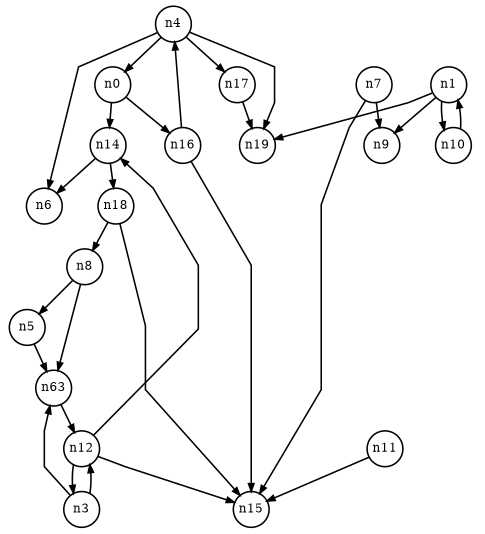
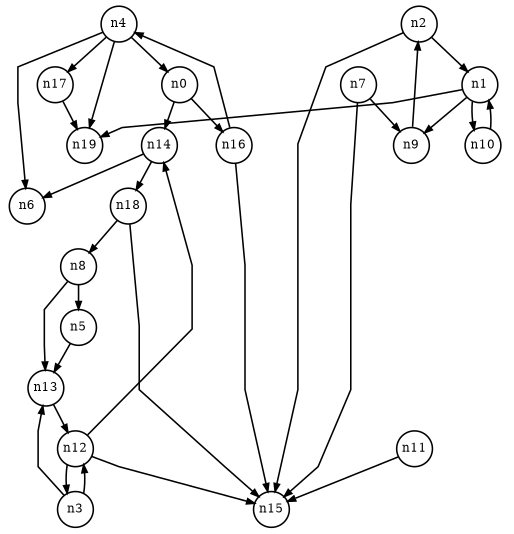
  digraph {
    fontsize=8
    nodesep=0.22
    nodesize=0.16
    ranksep=0.22
    splines=polyline
    node [fixedsize=shape fontsize=8 shape=circle]
    edge [arrowsize=0.5]
    n14 [width=0.32]
    n6 [width=0.32]
    n18 [width=0.32]
    n15 [width=0.32]
    n8 [width=0.32]
    n12 [width=0.32]
    n3 [width=0.32]
-   n13 [width=0.32 label=n63]
+   n13 [width=0.32]
    n5 [width=0.32]
    n0 [width=0.32]
    n16 [width=0.32]
    n4 [width=0.32]
    n17 [width=0.32]
    n19 [width=0.32]
    n9 [width=0.32]
+   n2 [width=0.32]
    n1 [width=0.32]
    n10 [width=0.32]
    n7 [width=0.32]
    n11 [width=0.32]
    n14 -> n6
    n14 -> n18
    n18 -> n15
    n18 -> n8
    n8 -> n13
    n8 -> n5
    n12 -> n14
    n12 -> n15
    n12 -> n3
    n3 -> n12
    n3 -> n13
    n13 -> n12
    n5 -> n13
    n0 -> n14
    n0 -> n16
    n16 -> n15
    n16 -> n4
    n4 -> n6
    n4 -> n0
    n4 -> n17
    n4 -> n19
    n17 -> n19
+   n9 -> n2
+   n2 -> n15
+   n2 -> n1
    n1 -> n19
    n1 -> n9
    n1 -> n10
    n10 -> n1
    n7 -> n15
    n7 -> n9
    n11 -> n15
  }
